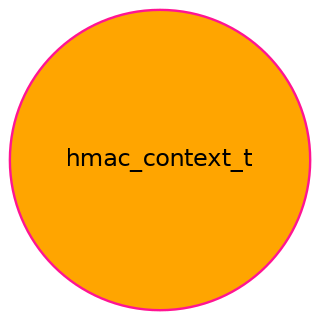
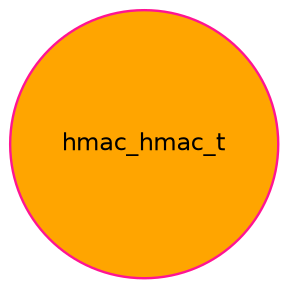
  digraph {
    rankdir=LR
-   n1 [color=deeppink fillcolor=orange fontname=Helvetica fontsize=10 height=0.2 label=hmac_context_t shape=circle style=filled width=0.4]
+   n1 [color=deeppink fillcolor=orange fontname=Helvetica fontsize=10 height=0.2 label=hmac_hmac_t shape=circle style=filled width=0.4]
  }
